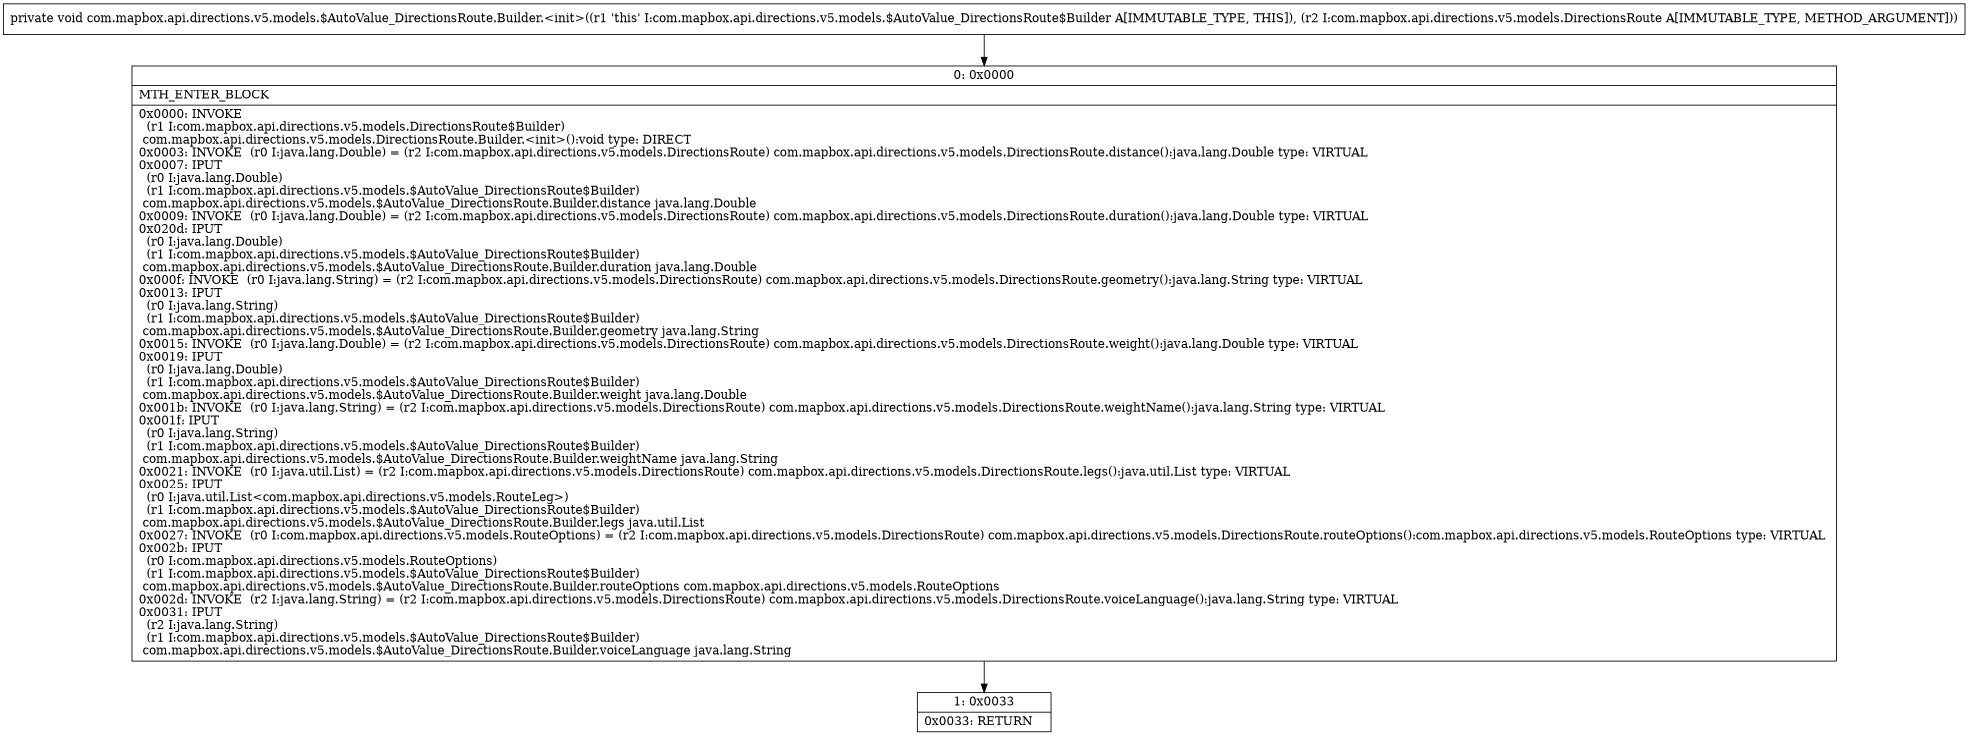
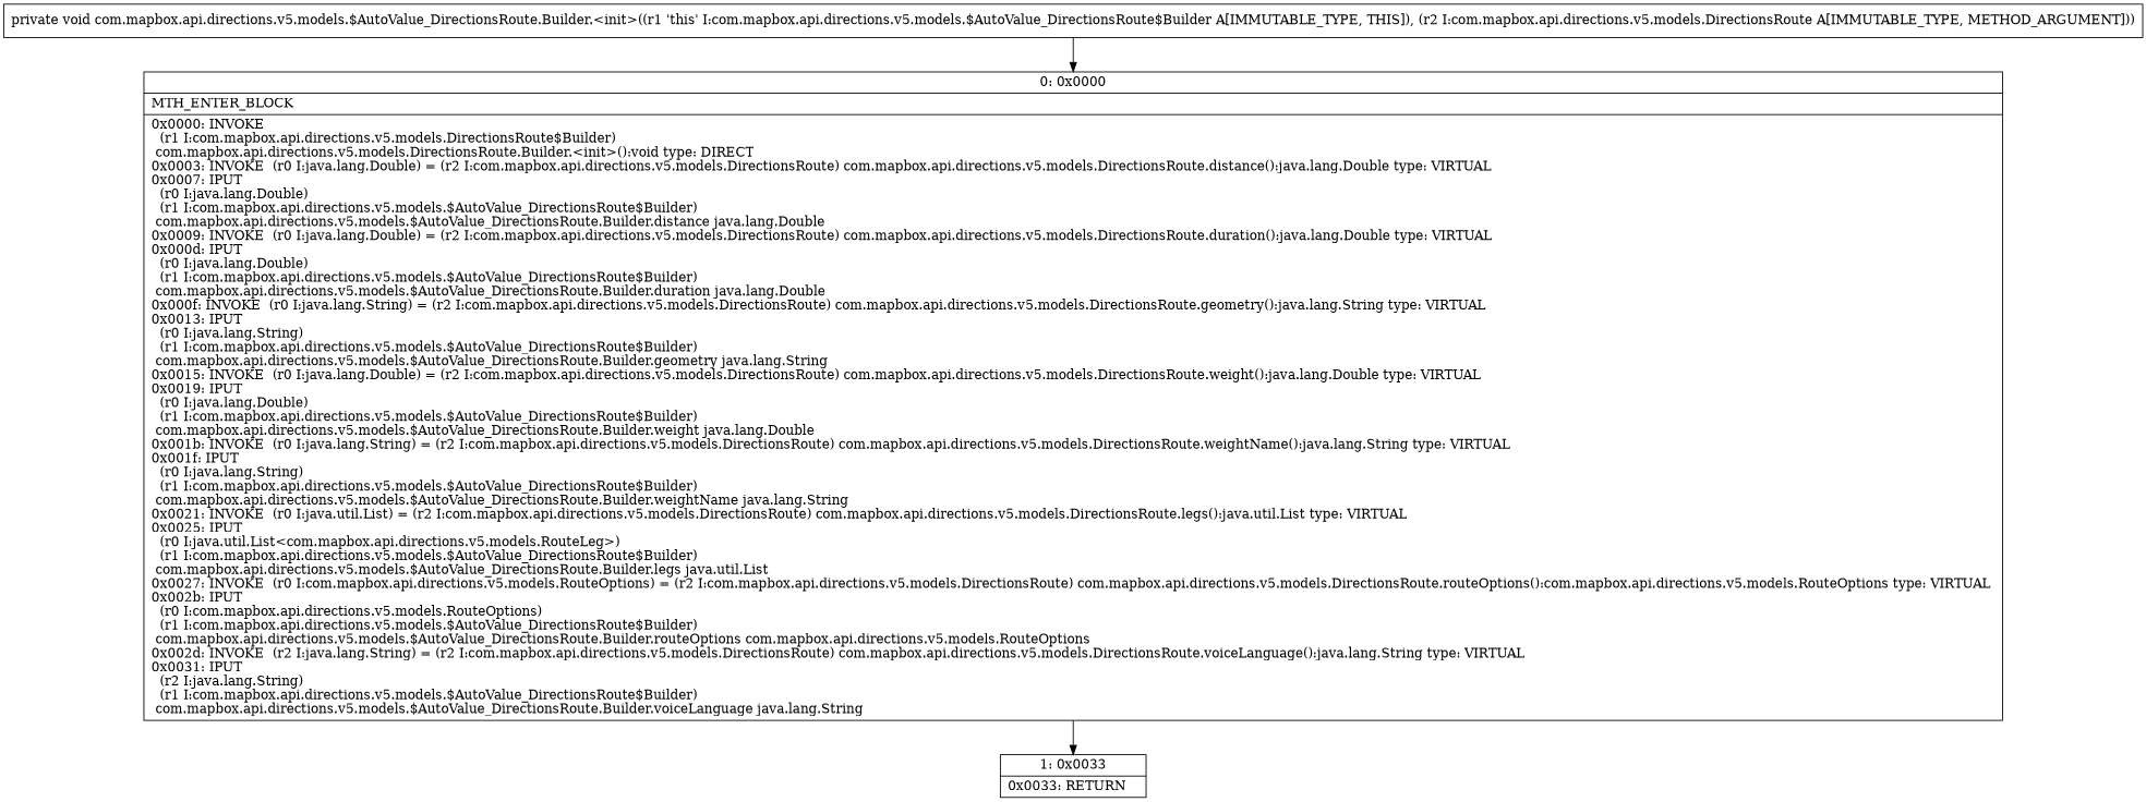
  digraph {
    node [shape=record]
-   n1 [label="{0\:\ 0x0000|MTH_ENTER_BLOCK\l|0x0000: INVOKE  \l  (r1 I:com.mapbox.api.directions.v5.models.DirectionsRoute$Builder)\l com.mapbox.api.directions.v5.models.DirectionsRoute.Builder.\<init\>():void type: DIRECT \l0x0003: INVOKE  (r0 I:java.lang.Double) = (r2 I:com.mapbox.api.directions.v5.models.DirectionsRoute) com.mapbox.api.directions.v5.models.DirectionsRoute.distance():java.lang.Double type: VIRTUAL \l0x0007: IPUT  \l  (r0 I:java.lang.Double)\l  (r1 I:com.mapbox.api.directions.v5.models.$AutoValue_DirectionsRoute$Builder)\l com.mapbox.api.directions.v5.models.$AutoValue_DirectionsRoute.Builder.distance java.lang.Double \l0x0009: INVOKE  (r0 I:java.lang.Double) = (r2 I:com.mapbox.api.directions.v5.models.DirectionsRoute) com.mapbox.api.directions.v5.models.DirectionsRoute.duration():java.lang.Double type: VIRTUAL \l0x020d: IPUT  \l  (r0 I:java.lang.Double)\l  (r1 I:com.mapbox.api.directions.v5.models.$AutoValue_DirectionsRoute$Builder)\l com.mapbox.api.directions.v5.models.$AutoValue_DirectionsRoute.Builder.duration java.lang.Double \l0x000f: INVOKE  (r0 I:java.lang.String) = (r2 I:com.mapbox.api.directions.v5.models.DirectionsRoute) com.mapbox.api.directions.v5.models.DirectionsRoute.geometry():java.lang.String type: VIRTUAL \l0x0013: IPUT  \l  (r0 I:java.lang.String)\l  (r1 I:com.mapbox.api.directions.v5.models.$AutoValue_DirectionsRoute$Builder)\l com.mapbox.api.directions.v5.models.$AutoValue_DirectionsRoute.Builder.geometry java.lang.String \l0x0015: INVOKE  (r0 I:java.lang.Double) = (r2 I:com.mapbox.api.directions.v5.models.DirectionsRoute) com.mapbox.api.directions.v5.models.DirectionsRoute.weight():java.lang.Double type: VIRTUAL \l0x0019: IPUT  \l  (r0 I:java.lang.Double)\l  (r1 I:com.mapbox.api.directions.v5.models.$AutoValue_DirectionsRoute$Builder)\l com.mapbox.api.directions.v5.models.$AutoValue_DirectionsRoute.Builder.weight java.lang.Double \l0x001b: INVOKE  (r0 I:java.lang.String) = (r2 I:com.mapbox.api.directions.v5.models.DirectionsRoute) com.mapbox.api.directions.v5.models.DirectionsRoute.weightName():java.lang.String type: VIRTUAL \l0x001f: IPUT  \l  (r0 I:java.lang.String)\l  (r1 I:com.mapbox.api.directions.v5.models.$AutoValue_DirectionsRoute$Builder)\l com.mapbox.api.directions.v5.models.$AutoValue_DirectionsRoute.Builder.weightName java.lang.String \l0x0021: INVOKE  (r0 I:java.util.List) = (r2 I:com.mapbox.api.directions.v5.models.DirectionsRoute) com.mapbox.api.directions.v5.models.DirectionsRoute.legs():java.util.List type: VIRTUAL \l0x0025: IPUT  \l  (r0 I:java.util.List\<com.mapbox.api.directions.v5.models.RouteLeg\>)\l  (r1 I:com.mapbox.api.directions.v5.models.$AutoValue_DirectionsRoute$Builder)\l com.mapbox.api.directions.v5.models.$AutoValue_DirectionsRoute.Builder.legs java.util.List \l0x0027: INVOKE  (r0 I:com.mapbox.api.directions.v5.models.RouteOptions) = (r2 I:com.mapbox.api.directions.v5.models.DirectionsRoute) com.mapbox.api.directions.v5.models.DirectionsRoute.routeOptions():com.mapbox.api.directions.v5.models.RouteOptions type: VIRTUAL \l0x002b: IPUT  \l  (r0 I:com.mapbox.api.directions.v5.models.RouteOptions)\l  (r1 I:com.mapbox.api.directions.v5.models.$AutoValue_DirectionsRoute$Builder)\l com.mapbox.api.directions.v5.models.$AutoValue_DirectionsRoute.Builder.routeOptions com.mapbox.api.directions.v5.models.RouteOptions \l0x002d: INVOKE  (r2 I:java.lang.String) = (r2 I:com.mapbox.api.directions.v5.models.DirectionsRoute) com.mapbox.api.directions.v5.models.DirectionsRoute.voiceLanguage():java.lang.String type: VIRTUAL \l0x0031: IPUT  \l  (r2 I:java.lang.String)\l  (r1 I:com.mapbox.api.directions.v5.models.$AutoValue_DirectionsRoute$Builder)\l com.mapbox.api.directions.v5.models.$AutoValue_DirectionsRoute.Builder.voiceLanguage java.lang.String \l}"]
+   n1 [label="{0\:\ 0x0000|MTH_ENTER_BLOCK\l|0x0000: INVOKE  \l  (r1 I:com.mapbox.api.directions.v5.models.DirectionsRoute$Builder)\l com.mapbox.api.directions.v5.models.DirectionsRoute.Builder.\<init\>():void type: DIRECT \l0x0003: INVOKE  (r0 I:java.lang.Double) = (r2 I:com.mapbox.api.directions.v5.models.DirectionsRoute) com.mapbox.api.directions.v5.models.DirectionsRoute.distance():java.lang.Double type: VIRTUAL \l0x0007: IPUT  \l  (r0 I:java.lang.Double)\l  (r1 I:com.mapbox.api.directions.v5.models.$AutoValue_DirectionsRoute$Builder)\l com.mapbox.api.directions.v5.models.$AutoValue_DirectionsRoute.Builder.distance java.lang.Double \l0x0009: INVOKE  (r0 I:java.lang.Double) = (r2 I:com.mapbox.api.directions.v5.models.DirectionsRoute) com.mapbox.api.directions.v5.models.DirectionsRoute.duration():java.lang.Double type: VIRTUAL \l0x000d: IPUT  \l  (r0 I:java.lang.Double)\l  (r1 I:com.mapbox.api.directions.v5.models.$AutoValue_DirectionsRoute$Builder)\l com.mapbox.api.directions.v5.models.$AutoValue_DirectionsRoute.Builder.duration java.lang.Double \l0x000f: INVOKE  (r0 I:java.lang.String) = (r2 I:com.mapbox.api.directions.v5.models.DirectionsRoute) com.mapbox.api.directions.v5.models.DirectionsRoute.geometry():java.lang.String type: VIRTUAL \l0x0013: IPUT  \l  (r0 I:java.lang.String)\l  (r1 I:com.mapbox.api.directions.v5.models.$AutoValue_DirectionsRoute$Builder)\l com.mapbox.api.directions.v5.models.$AutoValue_DirectionsRoute.Builder.geometry java.lang.String \l0x0015: INVOKE  (r0 I:java.lang.Double) = (r2 I:com.mapbox.api.directions.v5.models.DirectionsRoute) com.mapbox.api.directions.v5.models.DirectionsRoute.weight():java.lang.Double type: VIRTUAL \l0x0019: IPUT  \l  (r0 I:java.lang.Double)\l  (r1 I:com.mapbox.api.directions.v5.models.$AutoValue_DirectionsRoute$Builder)\l com.mapbox.api.directions.v5.models.$AutoValue_DirectionsRoute.Builder.weight java.lang.Double \l0x001b: INVOKE  (r0 I:java.lang.String) = (r2 I:com.mapbox.api.directions.v5.models.DirectionsRoute) com.mapbox.api.directions.v5.models.DirectionsRoute.weightName():java.lang.String type: VIRTUAL \l0x001f: IPUT  \l  (r0 I:java.lang.String)\l  (r1 I:com.mapbox.api.directions.v5.models.$AutoValue_DirectionsRoute$Builder)\l com.mapbox.api.directions.v5.models.$AutoValue_DirectionsRoute.Builder.weightName java.lang.String \l0x0021: INVOKE  (r0 I:java.util.List) = (r2 I:com.mapbox.api.directions.v5.models.DirectionsRoute) com.mapbox.api.directions.v5.models.DirectionsRoute.legs():java.util.List type: VIRTUAL \l0x0025: IPUT  \l  (r0 I:java.util.List\<com.mapbox.api.directions.v5.models.RouteLeg\>)\l  (r1 I:com.mapbox.api.directions.v5.models.$AutoValue_DirectionsRoute$Builder)\l com.mapbox.api.directions.v5.models.$AutoValue_DirectionsRoute.Builder.legs java.util.List \l0x0027: INVOKE  (r0 I:com.mapbox.api.directions.v5.models.RouteOptions) = (r2 I:com.mapbox.api.directions.v5.models.DirectionsRoute) com.mapbox.api.directions.v5.models.DirectionsRoute.routeOptions():com.mapbox.api.directions.v5.models.RouteOptions type: VIRTUAL \l0x002b: IPUT  \l  (r0 I:com.mapbox.api.directions.v5.models.RouteOptions)\l  (r1 I:com.mapbox.api.directions.v5.models.$AutoValue_DirectionsRoute$Builder)\l com.mapbox.api.directions.v5.models.$AutoValue_DirectionsRoute.Builder.routeOptions com.mapbox.api.directions.v5.models.RouteOptions \l0x002d: INVOKE  (r2 I:java.lang.String) = (r2 I:com.mapbox.api.directions.v5.models.DirectionsRoute) com.mapbox.api.directions.v5.models.DirectionsRoute.voiceLanguage():java.lang.String type: VIRTUAL \l0x0031: IPUT  \l  (r2 I:java.lang.String)\l  (r1 I:com.mapbox.api.directions.v5.models.$AutoValue_DirectionsRoute$Builder)\l com.mapbox.api.directions.v5.models.$AutoValue_DirectionsRoute.Builder.voiceLanguage java.lang.String \l}"]
    n2 [label="{1\:\ 0x0033|0x0033: RETURN   \l}"]
    n3 [label="{private void com.mapbox.api.directions.v5.models.$AutoValue_DirectionsRoute.Builder.\<init\>((r1 'this' I:com.mapbox.api.directions.v5.models.$AutoValue_DirectionsRoute$Builder A[IMMUTABLE_TYPE, THIS]), (r2 I:com.mapbox.api.directions.v5.models.DirectionsRoute A[IMMUTABLE_TYPE, METHOD_ARGUMENT])) }"]
    n1 -> n2
    n3 -> n1
  }
